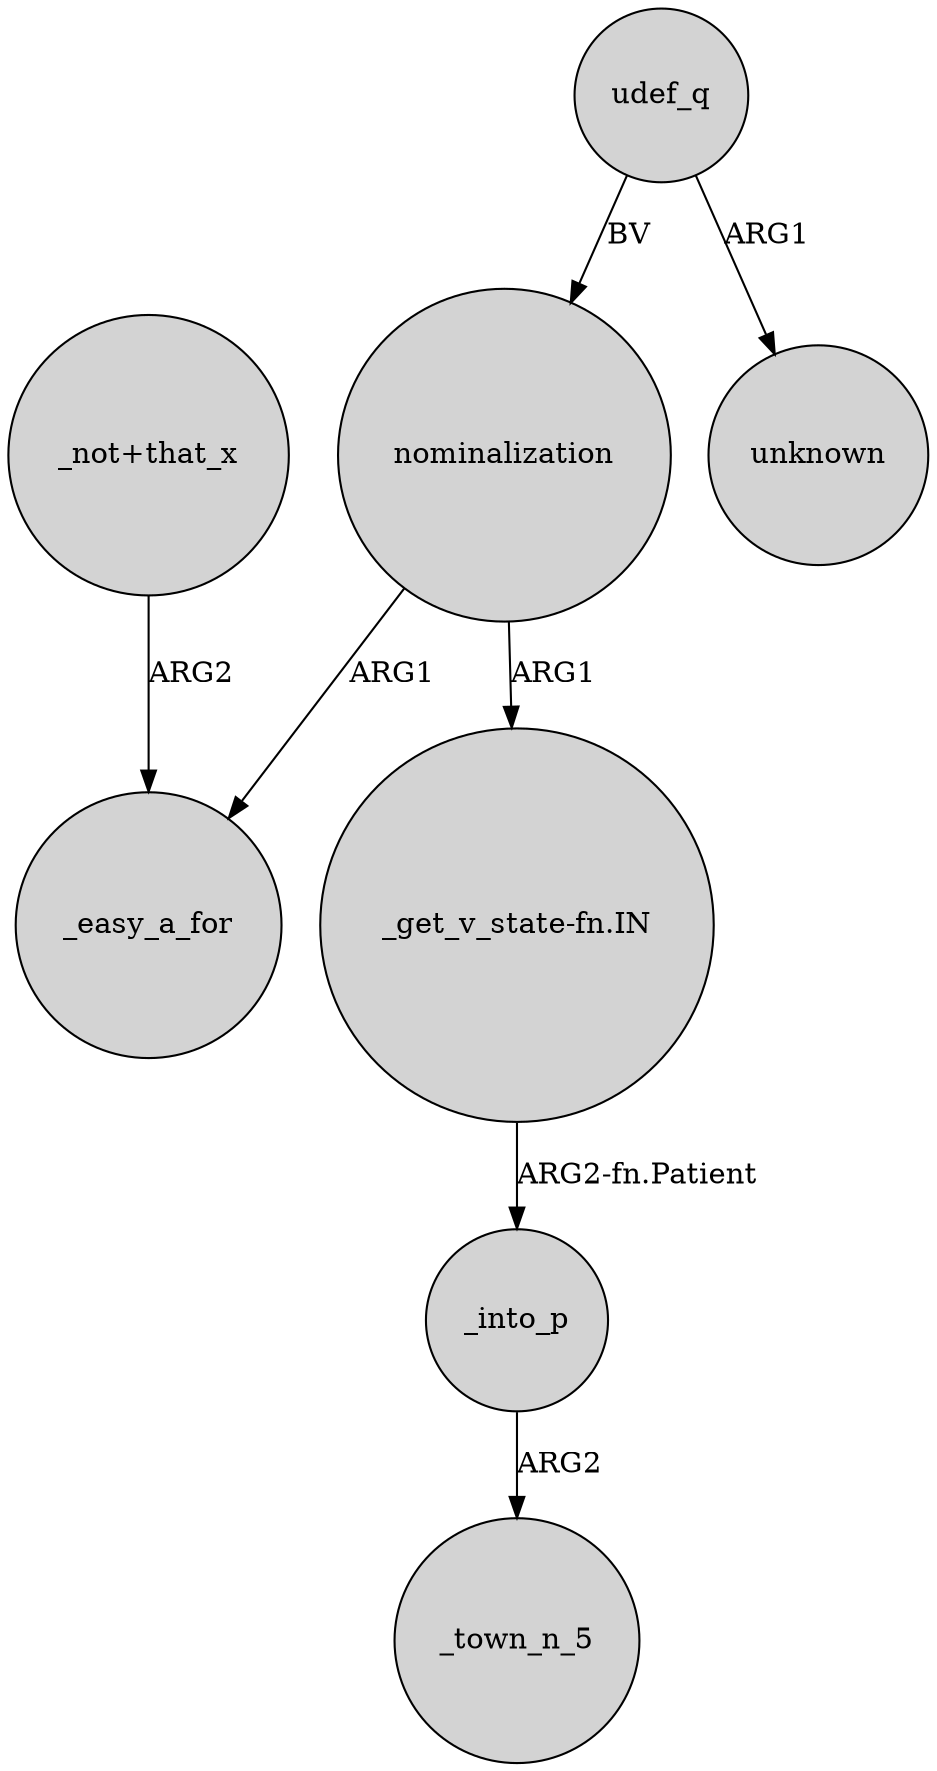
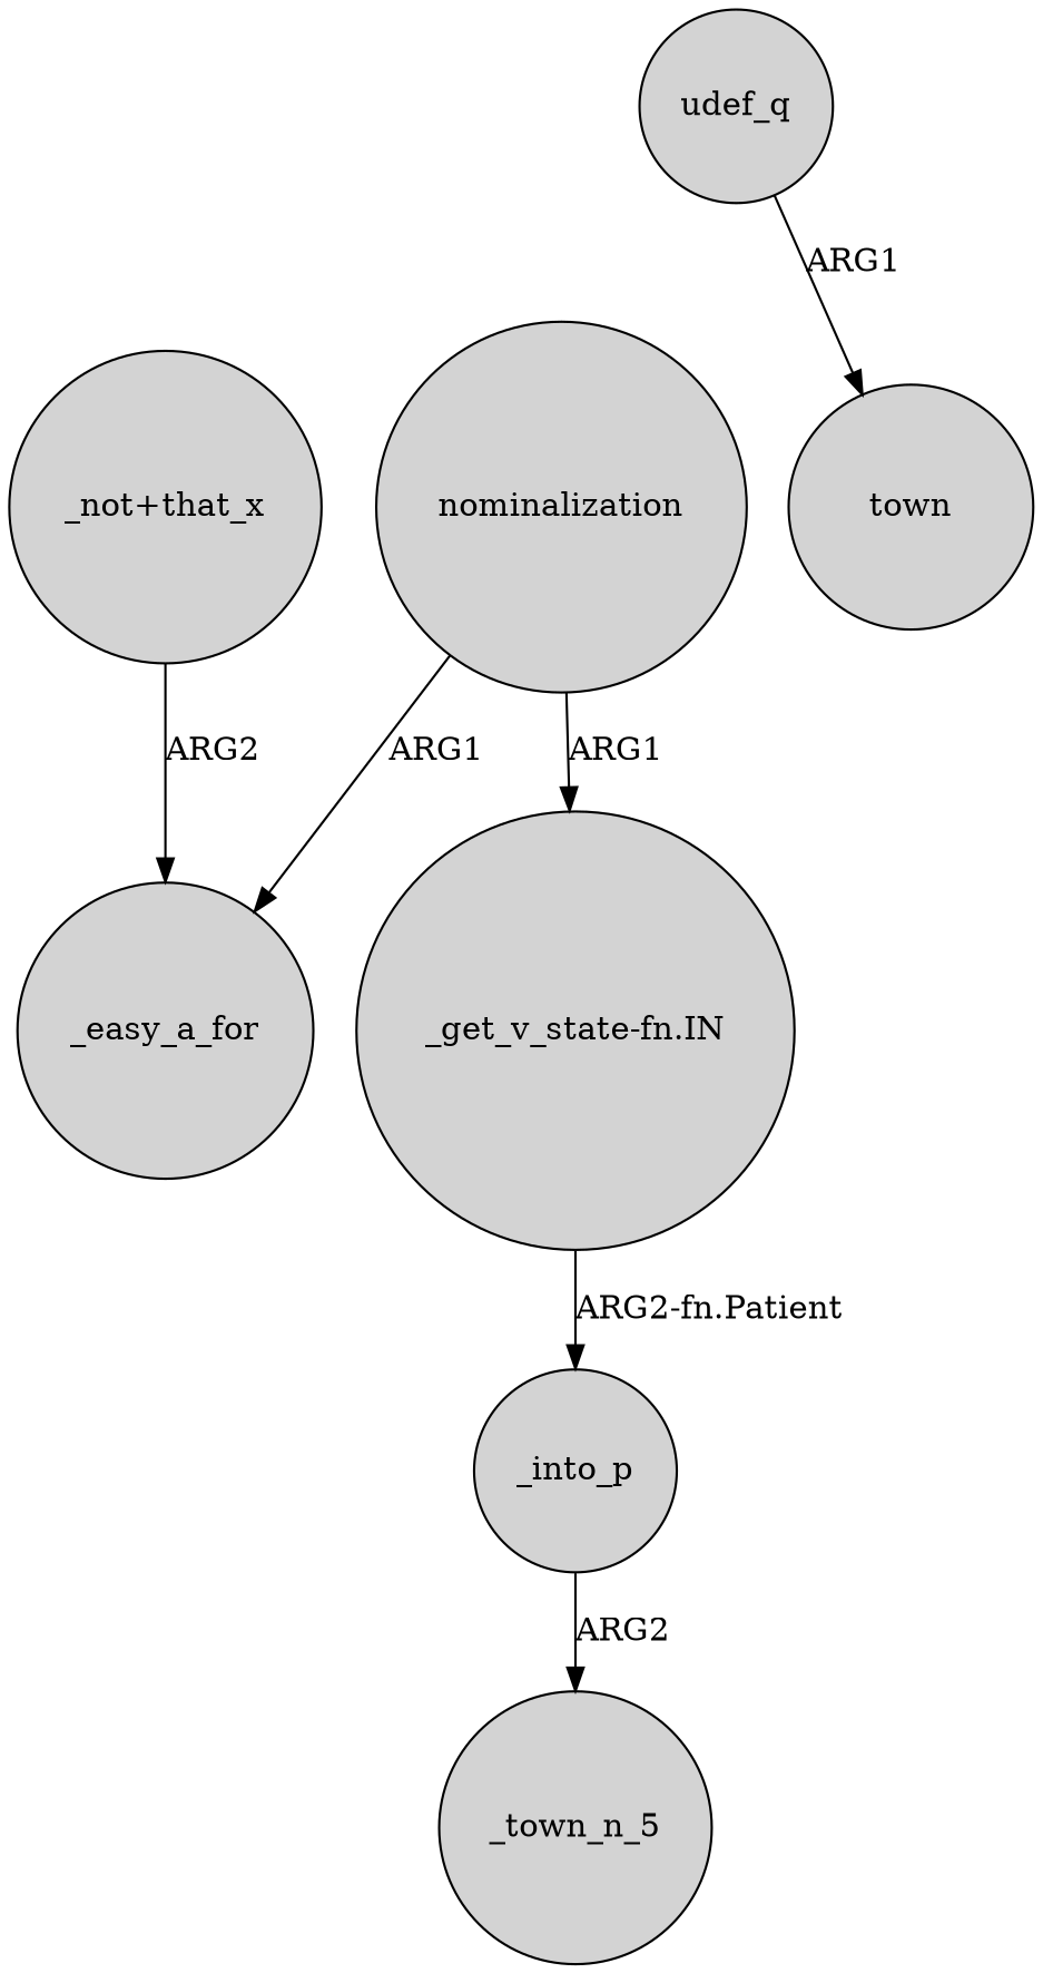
  digraph {
    node [shape=circle style=filled]
    nominalization
    _easy_a_for
    "_get_v_state-fn.IN"
    _into_p
    n5 [label=_town_n_5]
    "_not+that_x"
    udef_q
-   unknown
+   unknown [label=town]
    nominalization -> _easy_a_for [label=ARG1]
    nominalization -> "_get_v_state-fn.IN" [label=ARG1]
    "_get_v_state-fn.IN" -> _into_p [label="ARG2-fn.Patient"]
    _into_p -> n5 [label=ARG2]
    "_not+that_x" -> _easy_a_for [label=ARG2]
-   udef_q -> nominalization [label=BV]
    udef_q -> unknown [label=ARG1]
  }
